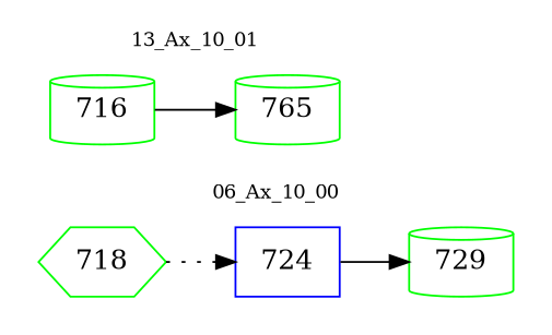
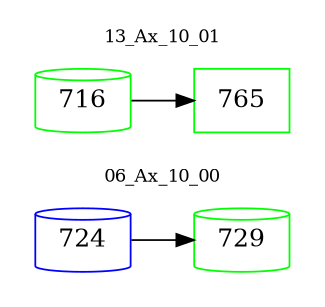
  digraph {
    rankdir=LR
    node [color=green shape=box]
    edge [color=black style=solid]
-   n1 [label=718 shape=hexagon]
-   n2 [color=blue label=724]
+   n2 [color=blue label=724 shape=cylinder]
    n3 [label=729 shape=cylinder]
    n4 [label=716 shape=cylinder]
-   n5 [label=765 shape=cylinder]
+   n5 [label=765]
    subgraph cluster_1 {
      color=white
      fontsize=10
      label="06_Ax_10_00"
-     n1
      n2
      n3
    }
    subgraph cluster_2 {
      color=white
      fontsize=10
      label="13_Ax_10_01"
      n4
      n5
    }
-   n1 -> n2 [style=dotted]
    n2 -> n3
    n4 -> n5
  }
